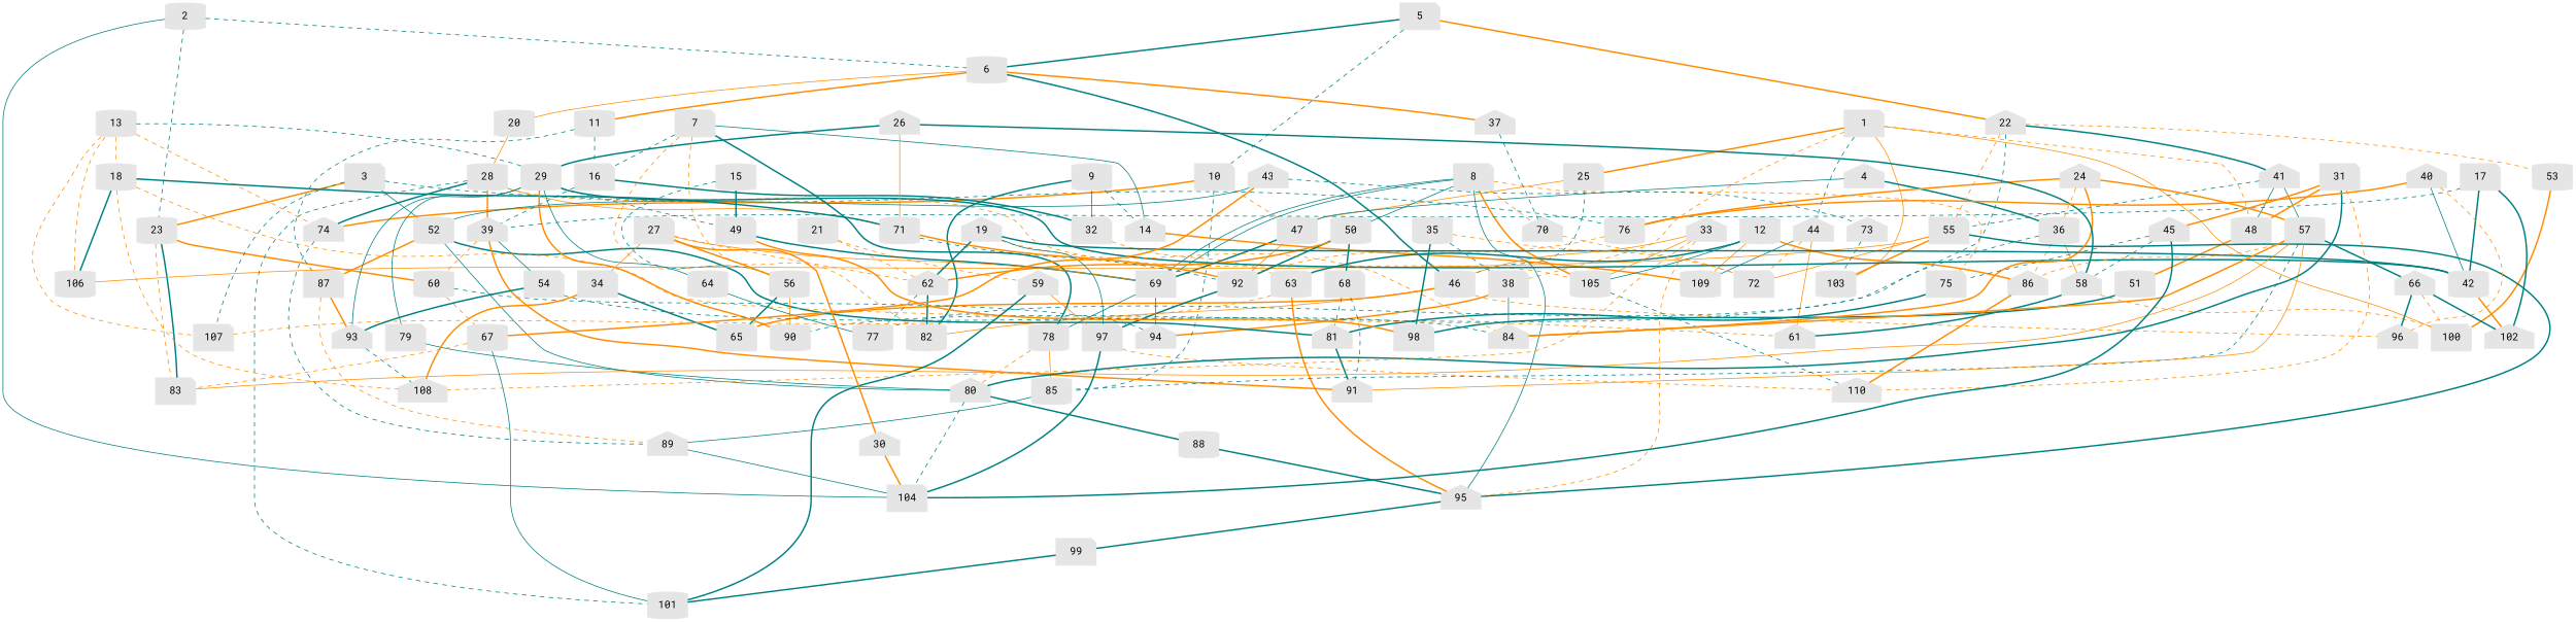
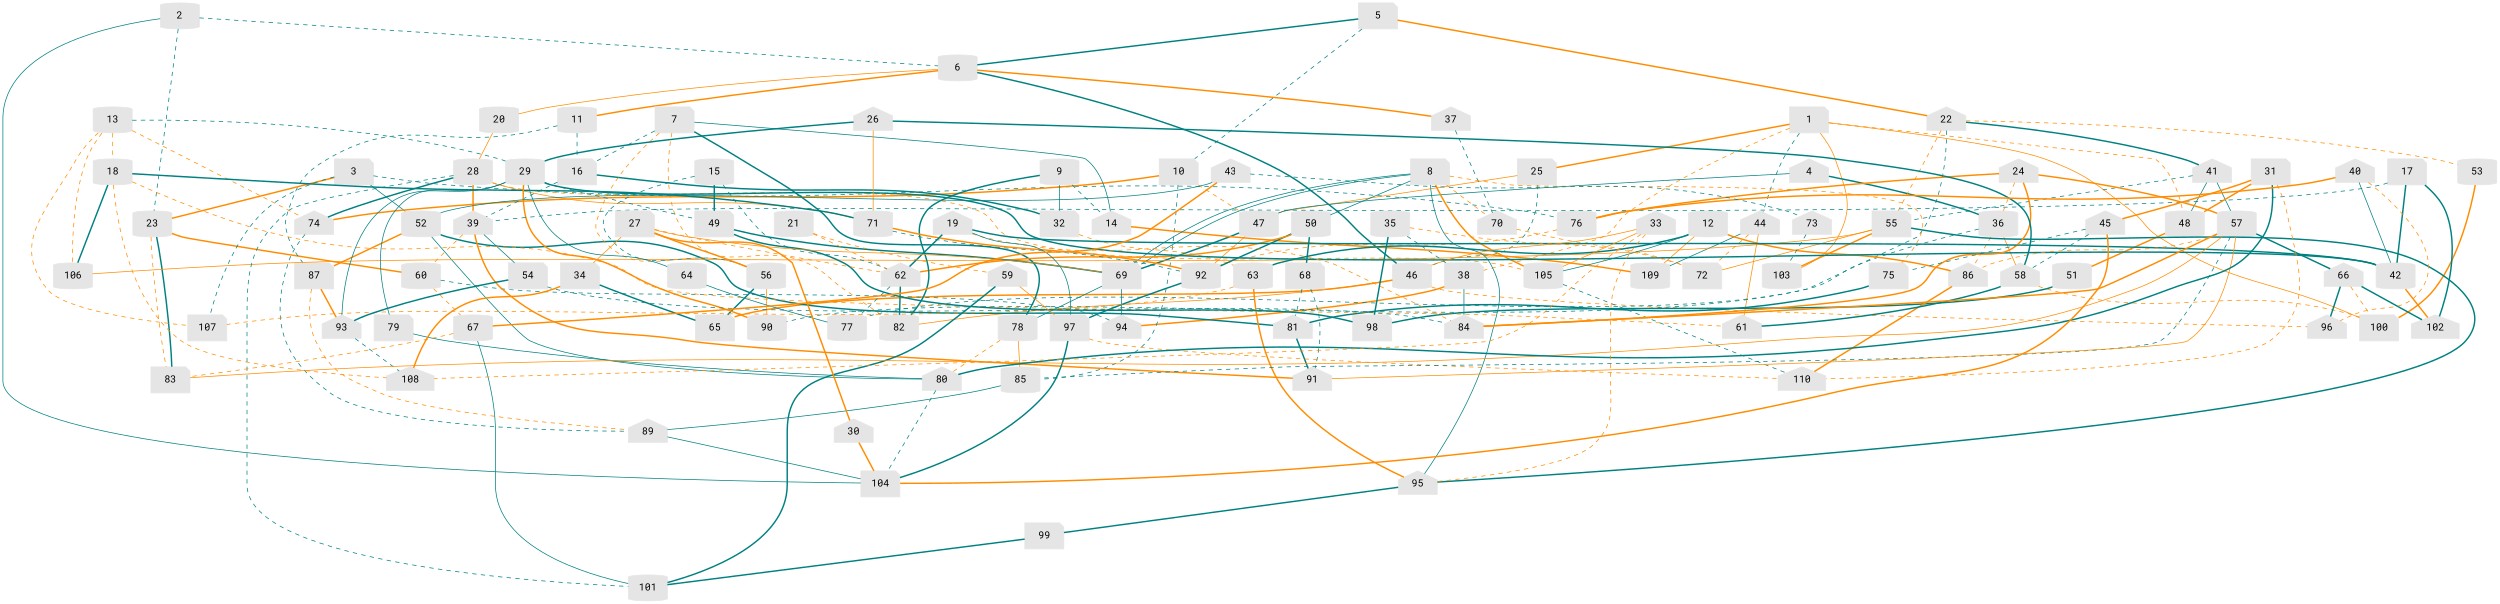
  graph {
    fontname="Roboto Mono"
    node [color=gray90 fontname="Roboto Mono" shape=cylinder style=filled]
    edge [color=teal fontname="Roboto Mono" style=bold]
    1 [shape=note]
    25 [shape=note]
    38 [shape=note]
    44 [shape=house]
    48
    100 [shape=note]
    103
    47
    46
    84 [shape=house]
    94 [shape=house]
    109
    61 [shape=house]
    72 [shape=note]
    51
    2
    6
    23
    104 [shape=note]
    11
    20
    37 [shape=house]
    60
    83 [shape=note]
    3 [shape=note]
    52
    76
    107 [shape=note]
    87 [shape=note]
    80 [shape=house]
    81 [shape=house]
    92
    4 [shape=house]
    36
    86 [shape=house]
    58 [shape=house]
    90
    69 [shape=note]
    5 [shape=note]
    10 [shape=note]
    22 [shape=house]
    74 [shape=house]
    85
    41 [shape=house]
    53
    55 [shape=note]
    77
    16 [shape=note]
    28
    70 [shape=house]
    82
    65 [shape=note]
    96 [shape=house]
    7 [shape=note]
    14 [shape=house]
    56
    78
    32 [shape=note]
    39 [shape=house]
    8 [shape=note]
    50
    75 [shape=note]
    95 [shape=house]
    105
    62 [shape=house]
    68 [shape=note]
    99 [shape=note]
    110 [shape=house]
    9
    63
    89 [shape=house]
    93 [shape=house]
    12
    13
    18
    29
    106
    71
    108 [shape=house]
    49 [shape=note]
    42
    64
    79 [shape=note]
    15
    98 [shape=note]
    54 [shape=note]
    91 [shape=house]
    17 [shape=note]
    102 [shape=house]
    19 [shape=house]
    97 [shape=note]
    101
    21
    59 [shape=house]
    57
    67
    24 [shape=house]
    66 [shape=house]
    26 [shape=house]
    27 [shape=note]
    30 [shape=house]
    34 [shape=note]
    31 [shape=note]
    45 [shape=house]
-   88
    33 [shape=house]
    35
    40 [shape=house]
    43 [shape=house]
    73 [shape=house]
    1 -- 25 [color=darkorange]
    1 -- 38 [color=darkorange style=dashed]
    1 -- 44 [style=dashed]
    1 -- 48 [color=darkorange style=dashed]
    1 -- 100 [color=darkorange style=solid]
    1 -- 103 [color=darkorange style=solid]
    25 -- 47 [color=darkorange style=solid]
    25 -- 46 [style=dashed]
    38 -- 84 [style=solid]
    38 -- 94 [color=darkorange]
    44 -- 109 [style=solid]
    44 -- 61 [color=darkorange style=solid]
    44 -- 72 [color=darkorange style=dashed]
    48 -- 51 [color=darkorange]
    47 -- 92 [color=darkorange style=solid]
    47 -- 69
    46 -- 82 [color=darkorange style=solid]
    46 -- 65 [color=darkorange]
    46 -- 96 [color=darkorange style=dashed]
    51 -- 98
    2 -- 6 [style=dashed]
    2 -- 23 [style=dashed]
    2 -- 104 [style=solid]
    6 -- 46
    6 -- 11 [color=darkorange]
    6 -- 20 [color=darkorange style=solid]
    6 -- 37 [color=darkorange]
    23 -- 60 [color=darkorange]
    23 -- 83 [color=darkorange style=dashed]
    23 -- 83
    11 -- 87 [style=dashed]
    11 -- 16 [style=dashed]
    20 -- 28 [color=darkorange style=solid]
    37 -- 70 [style=dashed]
    60 -- 94 [style=dashed]
    60 -- 67 [color=darkorange style=dashed]
    3 -- 23 [color=darkorange]
    3 -- 52 [style=solid]
    3 -- 76 [style=dashed]
    3 -- 107 [style=dashed]
    52 -- 87 [color=darkorange]
    52 -- 80 [style=solid]
    52 -- 81
    76 -- 92 [color=darkorange style=dashed]
    87 -- 89 [color=darkorange style=dashed]
    87 -- 93 [color=darkorange]
    80 -- 104 [style=dashed]
-   80 -- 88
    81 -- 91
    92 -- 97
    4 -- 47 [style=solid]
    4 -- 36
    36 -- 86 [color=darkorange style=dashed]
    36 -- 58 [color=darkorange style=solid]
    36 -- 90 [style=dashed]
    86 -- 110 [color=darkorange]
    58 -- 100 [color=darkorange style=dashed]
    58 -- 61
    69 -- 94 [style=solid]
    69 -- 78 [style=solid]
    5 -- 6
    5 -- 10 [style=dashed]
    5 -- 22 [color=darkorange]
    10 -- 47 [color=darkorange style=dashed]
    10 -- 74 [color=darkorange]
    10 -- 85 [style=dashed]
    22 -- 41
    22 -- 53 [color=darkorange style=dashed]
    22 -- 55 [color=darkorange style=dashed]
    22 -- 77 [style=dashed]
    74 -- 89 [style=dashed]
    85 -- 89 [style=solid]
    41 -- 48 [style=solid]
    41 -- 55 [style=dashed]
    41 -- 57 [style=solid]
    53 -- 100 [color=darkorange]
    55 -- 103 [color=darkorange]
    55 -- 72 [color=darkorange style=solid]
    55 -- 95
    55 -- 106 [color=darkorange style=solid]
    16 -- 32
    16 -- 39 [style=dashed]
    28 -- 74
    28 -- 39 [color=darkorange]
    28 -- 105 [color=darkorange style=dashed]
    28 -- 71 [color=darkorange style=solid]
    28 -- 101 [style=dashed]
    70 -- 72 [color=darkorange style=dashed]
    7 -- 16 [style=dashed]
    7 -- 82 [color=darkorange style=dashed]
    7 -- 14 [style=solid]
    7 -- 56 [color=darkorange style=dashed]
    7 -- 78
    14 -- 109 [color=darkorange]
    56 -- 90 [color=darkorange style=solid]
    56 -- 65
    78 -- 80 [color=darkorange style=dashed]
    78 -- 85 [color=darkorange style=solid]
    32 -- 63 [color=darkorange style=dashed]
    39 -- 60 [color=darkorange style=dashed]
    39 -- 54 [style=solid]
    39 -- 91 [color=darkorange]
    8 -- 69 [style=solid]
    8 -- 69 [style=solid]
    8 -- 70 [color=darkorange style=dashed]
    8 -- 50 [style=solid]
    8 -- 75 [color=darkorange style=dashed]
    8 -- 95 [style=solid]
    8 -- 105 [color=darkorange]
    50 -- 92
    50 -- 62 [color=darkorange]
    50 -- 68
    75 -- 81
    95 -- 99
    105 -- 110 [style=dashed]
    62 -- 77 [style=dashed]
    62 -- 82
    68 -- 81 [style=dashed]
    68 -- 91 [style=dashed]
    99 -- 101
    9 -- 82
    9 -- 14 [style=dashed]
    9 -- 32 [style=solid]
    63 -- 107 [color=darkorange style=dashed]
    63 -- 95 [color=darkorange]
    89 -- 104 [style=solid]
    93 -- 108 [style=dashed]
    12 -- 109 [color=darkorange style=solid]
    12 -- 86 [color=darkorange]
    12 -- 105 [style=solid]
    12 -- 63
    13 -- 107 [color=darkorange style=dashed]
    13 -- 74 [color=darkorange style=dashed]
    13 -- 18 [color=darkorange style=dashed]
    13 -- 29 [style=dashed]
    13 -- 106 [color=darkorange style=dashed]
    18 -- 61 [color=darkorange style=dashed]
    18 -- 106
    18 -- 71
    18 -- 108 [color=darkorange style=dashed]
    29 -- 90 [color=darkorange]
    29 -- 93 [style=solid]
    29 -- 49 [style=dashed]
    29 -- 42
    29 -- 64 [style=solid]
    29 -- 79 [style=solid]
    71 -- 92 [style=dashed]
    71 -- 92 [color=darkorange]
    49 -- 69
-   49 -- 98 [color=darkorange]
+   49 -- 98
    42 -- 102 [color=darkorange]
    64 -- 77 [style=solid]
    79 -- 80 [style=solid]
    15 -- 56 [style=dashed]
+   15 -- 62 [style=dashed]
    15 -- 49
    54 -- 84 [style=dashed]
    54 -- 93
    17 -- 39 [style=dashed]
    17 -- 42
    17 -- 102
    19 -- 84 [color=darkorange style=dashed]
    19 -- 62
    19 -- 42
    19 -- 97 [style=solid]
    97 -- 104
    97 -- 110 [color=darkorange style=dashed]
    21 -- 62 [color=darkorange style=dashed]
    21 -- 59 [color=darkorange style=dashed]
    59 -- 97 [color=darkorange style=solid]
    59 -- 101
    57 -- 84 [color=darkorange]
    57 -- 83 [color=darkorange style=solid]
    57 -- 86 [color=darkorange style=dashed]
    57 -- 85 [style=dashed]
    57 -- 91 [color=darkorange style=solid]
    57 -- 66
    67 -- 83 [color=darkorange style=dashed]
    67 -- 101 [style=solid]
    24 -- 84 [color=darkorange]
    24 -- 76 [color=darkorange]
    24 -- 36 [color=darkorange style=dashed]
    24 -- 57 [color=darkorange]
    66 -- 100 [color=darkorange style=dashed]
    66 -- 96
    66 -- 102
    26 -- 58
    26 -- 29
    26 -- 71 [color=darkorange style=solid]
    27 -- 69 [color=darkorange style=solid]
    27 -- 56 [color=darkorange]
    27 -- 62 [color=darkorange style=dashed]
    27 -- 30 [color=darkorange]
    27 -- 34 [color=darkorange style=solid]
    30 -- 104 [color=darkorange]
    34 -- 65
    34 -- 108 [color=darkorange]
    31 -- 48 [color=darkorange]
    31 -- 80
    31 -- 110 [color=darkorange style=dashed]
    31 -- 45 [color=darkorange]
-   45 -- 104
+   45 -- 104 [color=darkorange]
    45 -- 58 [style=dashed]
    45 -- 75 [style=dashed]
-   88 -- 95
    33 -- 46 [color=darkorange style=solid]
    33 -- 95 [color=darkorange style=dashed]
    33 -- 105 [color=darkorange style=solid]
    33 -- 108 [color=darkorange style=dashed]
    35 -- 38 [style=dashed]
    35 -- 72 [color=darkorange style=dashed]
    35 -- 98
    40 -- 76 [color=darkorange]
    40 -- 96 [color=darkorange style=dashed]
    40 -- 42 [style=solid]
    43 -- 52 [style=solid]
    43 -- 67 [color=darkorange]
    43 -- 73 [style=dashed]
    73 -- 103 [style=dashed]
  }
